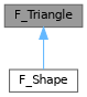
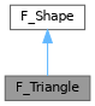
  digraph {
    node [color=gray40 fontname=Helvetica fontsize=10 shape=box style=filled]
    n1 [fillcolor=grey60 fontcolor=black height=0.2 label=F_Triangle width=0.4]
    n2 [fillcolor=white height=0.2 label=F_Shape width=0.4]
-   n1 -> n2 [color=steelblue1 dir=back fontname=Helvetica fontsize=10 labelfontname=Helvetica labelfontsize=10 style=solid]
+   n2 -> n1 [color=steelblue1 dir=back fontname=Helvetica fontsize=10 labelfontname=Helvetica labelfontsize=10 style=solid]
  }
